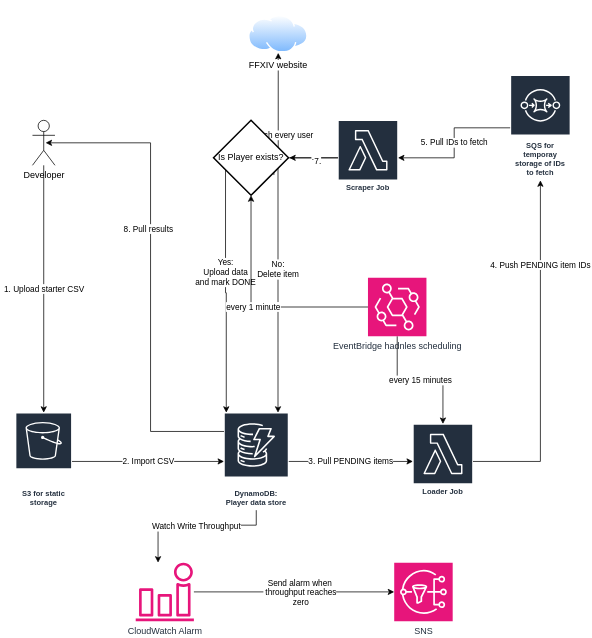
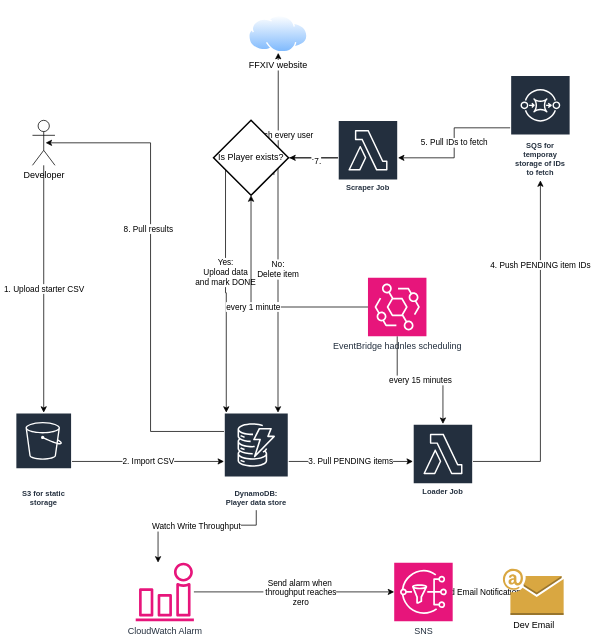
  <mxCell id="0" />
  <mxCell id="1" parent="0" />
  <mxCell id="2" value="1. Upload starter CSV" style="edgeStyle=orthogonalEdgeStyle;rounded=0;orthogonalLoop=1;jettySize=auto;html=1;" parent="1" source="3" target="5" edge="1"><mxGeometry relative="1" as="geometry" /></mxCell>
  <mxCell id="3" value="Developer" style="shape=umlActor;verticalLabelPosition=bottom;verticalAlign=top;html=1;" parent="1" vertex="1"><mxGeometry x="42.5" y="160" width="30" height="60" as="geometry" /></mxCell>
  <mxCell id="4" value="2. Import CSV" style="edgeStyle=orthogonalEdgeStyle;rounded=0;orthogonalLoop=1;jettySize=auto;html=1;" parent="1" source="5" target="7" edge="1"><mxGeometry relative="1" as="geometry" /></mxCell>
  <mxCell id="5" value="S3 for static storage" style="sketch=0;outlineConnect=0;fontColor=#232F3E;gradientColor=none;strokeColor=#ffffff;fillColor=#232F3E;dashed=0;verticalLabelPosition=middle;verticalAlign=bottom;align=center;html=1;whiteSpace=wrap;fontSize=10;fontStyle=1;spacing=3;shape=mxgraph.aws4.productIcon;prIcon=mxgraph.aws4.s3;" parent="1" vertex="1"><mxGeometry x="20" y="550" width="75" height="130" as="geometry" /></mxCell>
  <mxCell id="6" value="3. Pull PENDING items" style="edgeStyle=orthogonalEdgeStyle;rounded=0;orthogonalLoop=1;jettySize=auto;html=1;" parent="1" source="7" target="9" edge="1"><mxGeometry relative="1" as="geometry" /></mxCell>
  <mxCell id="7" value="DynamoDB: Player data store" style="sketch=0;outlineConnect=0;fontColor=#232F3E;gradientColor=none;strokeColor=#ffffff;fillColor=#232F3E;dashed=0;verticalLabelPosition=middle;verticalAlign=bottom;align=center;html=1;whiteSpace=wrap;fontSize=10;fontStyle=1;spacing=3;shape=mxgraph.aws4.productIcon;prIcon=mxgraph.aws4.dynamodb;" parent="1" vertex="1"><mxGeometry x="298" y="550" width="86" height="130" as="geometry" /></mxCell>
  <mxCell id="8" value="4. Push PENDING item IDs" style="edgeStyle=orthogonalEdgeStyle;rounded=0;orthogonalLoop=1;jettySize=auto;html=1;" parent="1" source="9" target="15" edge="1"><mxGeometry x="0.512" relative="1" as="geometry"><mxPoint as="offset" /></mxGeometry></mxCell>
  <mxCell id="9" value="Loader Job" style="sketch=0;outlineConnect=0;fontColor=#232F3E;gradientColor=none;strokeColor=#ffffff;fillColor=#232F3E;dashed=0;verticalLabelPosition=middle;verticalAlign=bottom;align=center;html=1;whiteSpace=wrap;fontSize=10;fontStyle=1;spacing=3;shape=mxgraph.aws4.productIcon;prIcon=mxgraph.aws4.lambda;" parent="1" vertex="1"><mxGeometry x="550" y="565" width="80" height="100" as="geometry" /></mxCell>
  <mxCell id="10" value="5. Pull IDs to fetch" style="edgeStyle=orthogonalEdgeStyle;rounded=0;orthogonalLoop=1;jettySize=auto;html=1;" parent="1" source="15" target="14" edge="1"><mxGeometry relative="1" as="geometry" /></mxCell>
  <mxCell id="11" value="6. Fetch every user" style="edgeStyle=orthogonalEdgeStyle;rounded=0;orthogonalLoop=1;jettySize=auto;html=1;" parent="1" source="14" target="16" edge="1"><mxGeometry relative="1" as="geometry" /></mxCell>
  <mxCell id="12" value=".&amp;nbsp;" style="edgeStyle=orthogonalEdgeStyle;rounded=0;orthogonalLoop=1;jettySize=auto;html=1;entryX=1;entryY=0.5;entryDx=0;entryDy=0;entryPerimeter=0;" parent="1" edge="1"><mxGeometry relative="1" as="geometry"><mxPoint x="385" y="210" as="targetPoint" /><mxPoint x="451" y="210" as="sourcePoint" /></mxGeometry></mxCell>
  <mxCell id="13" value="7." style="edgeLabel;html=1;align=center;verticalAlign=middle;resizable=0;points=[];" parent="12" vertex="1" connectable="0"><mxGeometry x="-0.121" y="4" relative="1" as="geometry"><mxPoint as="offset" /></mxGeometry></mxCell>
  <mxCell id="14" value="Scraper Job" style="sketch=0;outlineConnect=0;fontColor=#232F3E;gradientColor=none;strokeColor=#ffffff;fillColor=#232F3E;dashed=0;verticalLabelPosition=middle;verticalAlign=bottom;align=center;html=1;whiteSpace=wrap;fontSize=10;fontStyle=1;spacing=3;shape=mxgraph.aws4.productIcon;prIcon=mxgraph.aws4.lambda;" parent="1" vertex="1"><mxGeometry x="450" y="160" width="80" height="100" as="geometry" /></mxCell>
  <mxCell id="15" value="SQS for temporay storage of IDs to fetch" style="sketch=0;outlineConnect=0;fontColor=#232F3E;gradientColor=none;strokeColor=#ffffff;fillColor=#232F3E;dashed=0;verticalLabelPosition=middle;verticalAlign=bottom;align=center;html=1;whiteSpace=wrap;fontSize=10;fontStyle=1;spacing=3;shape=mxgraph.aws4.productIcon;prIcon=mxgraph.aws4.sqs;" parent="1" vertex="1"><mxGeometry x="680" y="100" width="80" height="140" as="geometry" /></mxCell>
  <mxCell id="16" value="FFXIV website" style="image;aspect=fixed;perimeter=ellipsePerimeter;html=1;align=center;shadow=0;dashed=0;spacingTop=3;image=img/lib/active_directory/internet_cloud.svg;" parent="1" vertex="1"><mxGeometry x="330.63" y="20" width="79.37" height="50" as="geometry" /></mxCell>
  <mxCell id="17" value="No:&lt;br&gt;Delete item" style="edgeStyle=orthogonalEdgeStyle;rounded=0;orthogonalLoop=1;jettySize=auto;html=1;exitX=0.805;exitY=0.73;exitDx=0;exitDy=0;exitPerimeter=0;" parent="1" source="19" target="7" edge="1"><mxGeometry x="-0.056" relative="1" as="geometry"><Array as="points"><mxPoint x="370" y="213" /></Array><mxPoint as="offset" /></mxGeometry></mxCell>
  <mxCell id="18" value="Yes:&lt;br&gt;Upload data&lt;br&gt;and mark DONE" style="edgeStyle=orthogonalEdgeStyle;rounded=0;orthogonalLoop=1;jettySize=auto;html=1;exitX=0.135;exitY=0.64;exitDx=0;exitDy=0;exitPerimeter=0;" parent="1" source="19" target="7" edge="1"><mxGeometry relative="1" as="geometry"><mxPoint x="300" y="540" as="targetPoint" /><Array as="points"><mxPoint x="299" y="200" /><mxPoint x="300" y="200" /><mxPoint x="300" y="390" /><mxPoint x="301" y="390" /></Array></mxGeometry></mxCell>
  <mxCell id="19" value="Is Player exists?" style="strokeWidth=2;html=1;shape=mxgraph.flowchart.decision;whiteSpace=wrap;" parent="1" vertex="1"><mxGeometry x="284" y="160" width="100" height="100" as="geometry" /></mxCell>
  <mxCell id="20" value="every 15 minutes" style="edgeStyle=orthogonalEdgeStyle;rounded=0;orthogonalLoop=1;jettySize=auto;html=1;" parent="1" source="22" target="9" edge="1"><mxGeometry relative="1" as="geometry" /></mxCell>
  <mxCell id="21" value="every 1&lt;span style=&quot;background-color: light-dark(#ffffff, var(--ge-dark-color, #121212)); color: light-dark(rgb(0, 0, 0), rgb(255, 255, 255));&quot;&gt;&amp;nbsp;minute&lt;/span&gt;" style="edgeStyle=orthogonalEdgeStyle;rounded=0;orthogonalLoop=1;jettySize=auto;html=1;" parent="1" source="22" target="19" edge="1"><mxGeometry relative="1" as="geometry" /></mxCell>
  <mxCell id="22" value="EventBridge hadnles scheduling" style="sketch=0;points=[[0,0,0],[0.25,0,0],[0.5,0,0],[0.75,0,0],[1,0,0],[0,1,0],[0.25,1,0],[0.5,1,0],[0.75,1,0],[1,1,0],[0,0.25,0],[0,0.5,0],[0,0.75,0],[1,0.25,0],[1,0.5,0],[1,0.75,0]];outlineConnect=0;fontColor=#232F3E;fillColor=#E7157B;strokeColor=#ffffff;dashed=0;verticalLabelPosition=bottom;verticalAlign=top;align=center;html=1;fontSize=12;fontStyle=0;aspect=fixed;shape=mxgraph.aws4.resourceIcon;resIcon=mxgraph.aws4.eventbridge;" parent="1" vertex="1"><mxGeometry x="490" y="370" width="78" height="78" as="geometry" /></mxCell>
+ <mxCell id="23" value="Send Email Notification" style="edgeStyle=orthogonalEdgeStyle;rounded=0;orthogonalLoop=1;jettySize=auto;html=1;" edge="1" parent="1" source="24" target="25"><mxGeometry relative="1" as="geometry" /></mxCell>
  <mxCell id="24" value="SNS" style="sketch=0;points=[[0,0,0],[0.25,0,0],[0.5,0,0],[0.75,0,0],[1,0,0],[0,1,0],[0.25,1,0],[0.5,1,0],[0.75,1,0],[1,1,0],[0,0.25,0],[0,0.5,0],[0,0.75,0],[1,0.25,0],[1,0.5,0],[1,0.75,0]];outlineConnect=0;fontColor=#232F3E;fillColor=#E7157B;strokeColor=#ffffff;dashed=0;verticalLabelPosition=bottom;verticalAlign=top;align=center;html=1;fontSize=12;fontStyle=0;aspect=fixed;shape=mxgraph.aws4.resourceIcon;resIcon=mxgraph.aws4.sns;" vertex="1" parent="1"><mxGeometry x="525" y="750" width="78" height="78" as="geometry" /></mxCell>
+ <mxCell id="25" value="Dev Email" style="outlineConnect=0;dashed=0;verticalLabelPosition=bottom;verticalAlign=top;align=center;html=1;shape=mxgraph.aws3.email;fillColor=#D9A741;gradientColor=none;" vertex="1" parent="1"><mxGeometry x="670" y="758.25" width="81" height="61.5" as="geometry" /></mxCell>
  <mxCell id="26" style="edgeStyle=orthogonalEdgeStyle;rounded=0;orthogonalLoop=1;jettySize=auto;html=1;entryX=0.384;entryY=0;entryDx=0;entryDy=0;entryPerimeter=0;" edge="1" parent="1" source="7" target="30"><mxGeometry relative="1" as="geometry"><Array as="points"><mxPoint x="341" y="700" /><mxPoint x="210" y="700" /></Array></mxGeometry></mxCell>
  <mxCell id="27" value="Watch Write Throughput" style="edgeLabel;html=1;align=center;verticalAlign=middle;resizable=0;points=[];" vertex="1" connectable="0" parent="26"><mxGeometry y="1" relative="1" as="geometry"><mxPoint as="offset" /></mxGeometry></mxCell>
  <mxCell id="28" style="edgeStyle=orthogonalEdgeStyle;rounded=0;orthogonalLoop=1;jettySize=auto;html=1;" edge="1" parent="1" source="30" target="24"><mxGeometry relative="1" as="geometry" /></mxCell>
  <mxCell id="29" value="Send alarm when&lt;div&gt;&amp;nbsp;throughput reaches&lt;/div&gt;&lt;div&gt;&amp;nbsp;zero&lt;/div&gt;" style="edgeLabel;html=1;align=center;verticalAlign=middle;resizable=0;points=[];" vertex="1" connectable="0" parent="28"><mxGeometry x="0.168" y="-2" relative="1" as="geometry"><mxPoint x="-15" y="-2" as="offset" /></mxGeometry></mxCell>
  <mxCell id="30" value="CloudWatch Alarm" style="sketch=0;outlineConnect=0;fontColor=#232F3E;gradientColor=none;fillColor=#E7157B;strokeColor=none;dashed=0;verticalLabelPosition=bottom;verticalAlign=top;align=center;html=1;fontSize=12;fontStyle=0;aspect=fixed;pointerEvents=1;shape=mxgraph.aws4.alarm;" vertex="1" parent="1"><mxGeometry x="180" y="750" width="78" height="78" as="geometry" /></mxCell>
  <mxCell id="31" style="edgeStyle=orthogonalEdgeStyle;rounded=0;orthogonalLoop=1;jettySize=auto;html=1;" edge="1" parent="1"><mxGeometry relative="1" as="geometry"><mxPoint x="298" y="575" as="sourcePoint" /><mxPoint x="60" y="190" as="targetPoint" /><Array as="points"><mxPoint x="200" y="575" /><mxPoint x="200" y="190" /><mxPoint x="60" y="190" /></Array></mxGeometry></mxCell>
  <mxCell id="32" value="8. Pull results" style="edgeLabel;html=1;align=center;verticalAlign=middle;resizable=0;points=[];" vertex="1" connectable="0" parent="31"><mxGeometry x="0.185" y="4" relative="1" as="geometry"><mxPoint as="offset" /></mxGeometry></mxCell>
